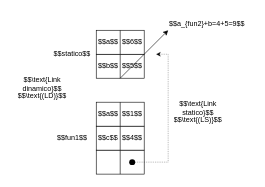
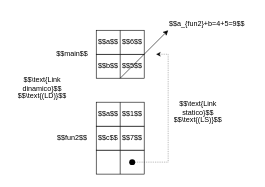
  <mxCell id="0" />
  <mxCell id="1" parent="0" />
  <mxCell id="2" value="" style="rounded=0;whiteSpace=wrap;html=1;" vertex="1" parent="1"><mxGeometry x="160" y="90" width="80" height="40" as="geometry" /></mxCell>
  <mxCell id="3" value="" style="endArrow=none;html=1;rounded=0;entryX=0.5;entryY=0;entryDx=0;entryDy=0;exitX=0.5;exitY=1;exitDx=0;exitDy=0;" edge="1" parent="1" source="2" target="2"><mxGeometry width="50" height="50" relative="1" as="geometry"><mxPoint x="110" y="200" as="sourcePoint" /><mxPoint x="160" y="150" as="targetPoint" /></mxGeometry></mxCell>
  <mxCell id="4" value="$$b$$" style="text;html=1;strokeColor=none;fillColor=none;align=center;verticalAlign=middle;whiteSpace=wrap;rounded=0;" vertex="1" parent="1"><mxGeometry x="160" y="90" width="40" height="40" as="geometry" /></mxCell>
  <mxCell id="5" value="$$5$$" style="text;html=1;strokeColor=none;fillColor=none;align=center;verticalAlign=middle;whiteSpace=wrap;rounded=0;" vertex="1" parent="1"><mxGeometry x="200" y="90" width="40" height="40" as="geometry" /></mxCell>
- <mxCell id="6" value="$$statico$$" style="text;html=1;strokeColor=none;fillColor=none;align=center;verticalAlign=middle;whiteSpace=wrap;rounded=0;" vertex="1" parent="1"><mxGeometry x="80" y="50" width="80" height="80" as="geometry" /></mxCell>
+ <mxCell id="6" value="$$main$$" style="text;html=1;strokeColor=none;fillColor=none;align=center;verticalAlign=middle;whiteSpace=wrap;rounded=0;" vertex="1" parent="1"><mxGeometry x="80" y="50" width="80" height="80" as="geometry" /></mxCell>
  <mxCell id="7" value="" style="rounded=0;whiteSpace=wrap;html=1;" vertex="1" parent="1"><mxGeometry x="160" y="250" width="80" height="40" as="geometry" /></mxCell>
  <mxCell id="8" value="" style="endArrow=none;html=1;rounded=0;entryX=0.5;entryY=0;entryDx=0;entryDy=0;exitX=0.5;exitY=1;exitDx=0;exitDy=0;" edge="1" parent="1" source="7" target="7"><mxGeometry width="50" height="50" relative="1" as="geometry"><mxPoint x="110" y="360" as="sourcePoint" /><mxPoint x="160" y="310" as="targetPoint" /></mxGeometry></mxCell>
- <mxCell id="9" value="$$fun1$$" style="text;html=1;strokeColor=none;fillColor=none;align=center;verticalAlign=middle;whiteSpace=wrap;rounded=0;" vertex="1" parent="1"><mxGeometry x="80" y="170" width="80" height="120" as="geometry" /></mxCell>
+ <mxCell id="9" value="$$fun2$$" style="text;html=1;strokeColor=none;fillColor=none;align=center;verticalAlign=middle;whiteSpace=wrap;rounded=0;" vertex="1" parent="1"><mxGeometry x="80" y="170" width="80" height="120" as="geometry" /></mxCell>
  <mxCell id="10" style="edgeStyle=orthogonalEdgeStyle;rounded=0;orthogonalLoop=1;jettySize=auto;html=1;strokeWidth=0.5;dashed=1;" edge="1" parent="1" source="11"><mxGeometry relative="1" as="geometry"><mxPoint x="260" y="90" as="targetPoint" /><Array as="points"><mxPoint x="280" y="270" /><mxPoint x="280" y="90" /><mxPoint x="260" y="90" /></Array></mxGeometry></mxCell>
  <mxCell id="11" value="" style="shape=ellipse;fillColor=#000000;strokeColor=none;html=1;sketch=0;" vertex="1" parent="1"><mxGeometry x="215" y="265" width="10" height="10" as="geometry" /></mxCell>
  <mxCell id="12" value="$$\text{Link dinamico}$$" style="text;html=1;strokeColor=none;fillColor=none;align=center;verticalAlign=middle;whiteSpace=wrap;rounded=0;" vertex="1" parent="1"><mxGeometry y="130" width="100" height="20" as="geometry" x="20" /></mxCell>
  <mxCell id="13" value="$$\text{(LD)}$$" style="text;html=1;strokeColor=none;fillColor=none;align=center;verticalAlign=middle;whiteSpace=wrap;rounded=0;" vertex="1" parent="1"><mxGeometry y="150" width="100" height="20" as="geometry" x="20" /></mxCell>
  <mxCell id="14" value="$$\text{Link statico}$$" style="text;html=1;strokeColor=none;fillColor=none;align=center;verticalAlign=middle;whiteSpace=wrap;rounded=0;" vertex="1" parent="1"><mxGeometry x="280" y="170" width="100" height="20" as="geometry" /></mxCell>
  <mxCell id="15" value="$$\text{(LS)}$$" style="text;html=1;strokeColor=none;fillColor=none;align=center;verticalAlign=middle;whiteSpace=wrap;rounded=0;" vertex="1" parent="1"><mxGeometry x="280" y="190" width="100" height="20" as="geometry" /></mxCell>
  <mxCell id="16" value="" style="rounded=0;whiteSpace=wrap;html=1;" vertex="1" parent="1"><mxGeometry x="160" y="50" width="80" height="40" as="geometry" /></mxCell>
  <mxCell id="17" value="" style="endArrow=none;html=1;rounded=0;entryX=0.5;entryY=0;entryDx=0;entryDy=0;exitX=0.5;exitY=1;exitDx=0;exitDy=0;" edge="1" parent="1" source="16" target="16"><mxGeometry width="50" height="50" relative="1" as="geometry"><mxPoint x="110" y="160" as="sourcePoint" /><mxPoint x="160" y="110" as="targetPoint" /></mxGeometry></mxCell>
  <mxCell id="18" value="$$a$$" style="text;html=1;strokeColor=none;fillColor=none;align=center;verticalAlign=middle;whiteSpace=wrap;rounded=0;" vertex="1" parent="1"><mxGeometry x="160" y="50" width="40" height="40" as="geometry" /></mxCell>
  <mxCell id="19" value="$$6$$" style="text;html=1;strokeColor=none;fillColor=none;align=center;verticalAlign=middle;whiteSpace=wrap;rounded=0;" vertex="1" parent="1"><mxGeometry x="200" y="50" width="40" height="40" as="geometry" /></mxCell>
  <mxCell id="20" value="" style="rounded=0;whiteSpace=wrap;html=1;" vertex="1" parent="1"><mxGeometry x="160" y="210" width="80" height="40" as="geometry" /></mxCell>
  <mxCell id="21" value="" style="endArrow=none;html=1;rounded=0;entryX=0.5;entryY=0;entryDx=0;entryDy=0;exitX=0.5;exitY=1;exitDx=0;exitDy=0;" edge="1" parent="1" source="20" target="20"><mxGeometry width="50" height="50" relative="1" as="geometry"><mxPoint x="110" y="320" as="sourcePoint" /><mxPoint x="160" y="270" as="targetPoint" /></mxGeometry></mxCell>
  <mxCell id="22" value="$$c$$" style="text;html=1;strokeColor=none;fillColor=none;align=center;verticalAlign=middle;whiteSpace=wrap;rounded=0;" vertex="1" parent="1"><mxGeometry x="160" y="210" width="40" height="40" as="geometry" /></mxCell>
- <mxCell id="23" value="$$4$$" style="text;html=1;strokeColor=none;fillColor=none;align=center;verticalAlign=middle;whiteSpace=wrap;rounded=0;" vertex="1" parent="1"><mxGeometry x="200" y="210" width="40" height="40" as="geometry" /></mxCell>
+ <mxCell id="23" value="$$7$$" style="text;html=1;strokeColor=none;fillColor=none;align=center;verticalAlign=middle;whiteSpace=wrap;rounded=0;" vertex="1" parent="1"><mxGeometry x="200" y="210" width="40" height="40" as="geometry" /></mxCell>
  <mxCell id="24" value="" style="rounded=0;whiteSpace=wrap;html=1;" vertex="1" parent="1"><mxGeometry x="160" y="170" width="80" height="40" as="geometry" /></mxCell>
  <mxCell id="25" value="" style="endArrow=none;html=1;rounded=0;entryX=0.5;entryY=0;entryDx=0;entryDy=0;exitX=0.5;exitY=1;exitDx=0;exitDy=0;" edge="1" parent="1" source="24" target="24"><mxGeometry width="50" height="50" relative="1" as="geometry"><mxPoint x="110" y="280" as="sourcePoint" /><mxPoint x="160" y="230" as="targetPoint" /></mxGeometry></mxCell>
  <mxCell id="26" value="$$a$$" style="text;html=1;strokeColor=none;fillColor=none;align=center;verticalAlign=middle;whiteSpace=wrap;rounded=0;" vertex="1" parent="1"><mxGeometry x="160" y="170" width="40" height="40" as="geometry" /></mxCell>
  <mxCell id="27" value="$$1$$" style="text;html=1;strokeColor=none;fillColor=none;align=center;verticalAlign=middle;whiteSpace=wrap;rounded=0;" vertex="1" parent="1"><mxGeometry x="200" y="170" width="40" height="40" as="geometry" /></mxCell>
  <mxCell id="28" value="" style="endArrow=classic;html=1;rounded=0;strokeWidth=1;" edge="1" parent="1"><mxGeometry width="50" height="50" relative="1" as="geometry"><mxPoint x="200" y="130" as="sourcePoint" /><mxPoint x="280" y="50" as="targetPoint" /></mxGeometry></mxCell>
  <mxCell id="29" value="$$a_{fun2}+b=4+5=9$$" style="text;html=1;strokeColor=none;fillColor=none;align=center;verticalAlign=middle;whiteSpace=wrap;rounded=0;" vertex="1" parent="1"><mxGeometry x="270" y="20" width="150" height="40" as="geometry" /></mxCell>
